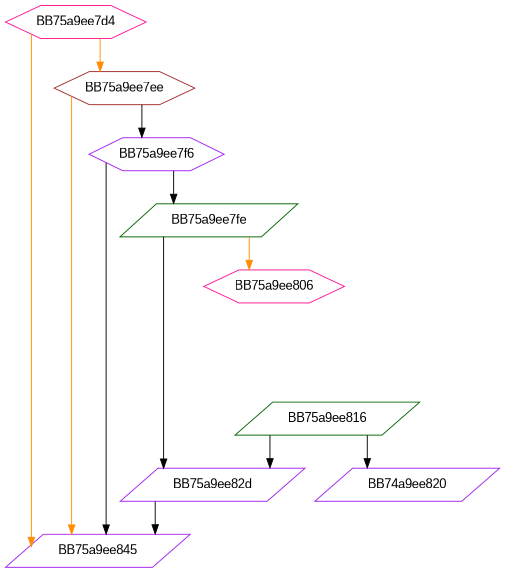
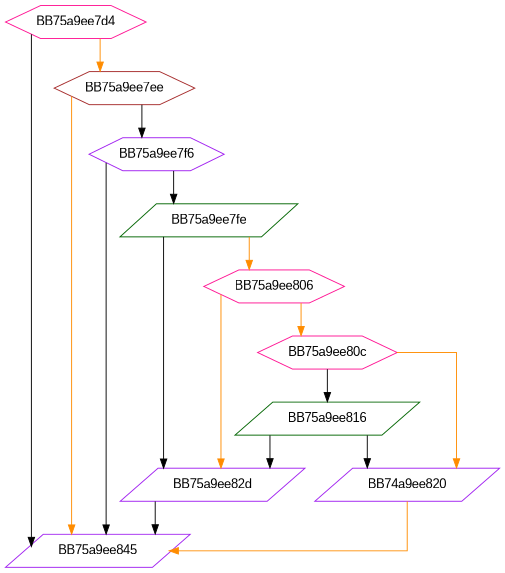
  digraph {
    fontname="Liberation Sans"
    splines=ortho
    node [color=purple fontname="Liberation Sans" shape=hexagon]
    edge [color=darkorange fontname="Liberation Sans"]
    BB75a9ee7d4 [color=deeppink]
    BB75a9ee845 [shape=parallelogram]
    BB75a9ee7ee [color=brown]
    BB75a9ee7f6
    BB75a9ee7fe [color=darkgreen shape=parallelogram]
    BB75a9ee82d [shape=parallelogram]
    BB75a9ee806 [color=deeppink]
+   BB75a9ee80c [color=deeppink]
    n9 [label=BB74a9ee820 shape=parallelogram]
    BB75a9ee816 [color=darkgreen shape=parallelogram]
-   BB75a9ee7d4 -> BB75a9ee845
+   BB75a9ee7d4 -> BB75a9ee845 [color=black]
    BB75a9ee7d4 -> BB75a9ee7ee
    BB75a9ee7ee -> BB75a9ee845
    BB75a9ee7ee -> BB75a9ee7f6 [color=black]
    BB75a9ee7f6 -> BB75a9ee845 [color=black]
    BB75a9ee7f6 -> BB75a9ee7fe [color=black]
    BB75a9ee7fe -> BB75a9ee82d [color=black]
    BB75a9ee7fe -> BB75a9ee806
    BB75a9ee82d -> BB75a9ee845 [color=black]
+   BB75a9ee806 -> BB75a9ee82d
+   BB75a9ee806 -> BB75a9ee80c
+   BB75a9ee80c -> n9
+   BB75a9ee80c -> BB75a9ee816 [color=black]
+   n9 -> BB75a9ee845
    BB75a9ee816 -> BB75a9ee82d [color=black]
    BB75a9ee816 -> n9 [color=black]
  }
